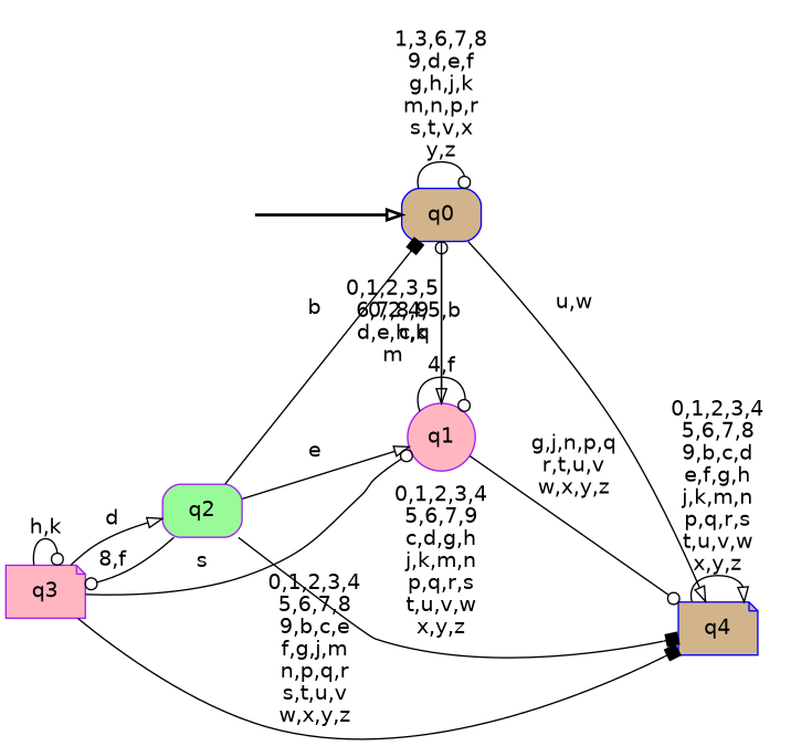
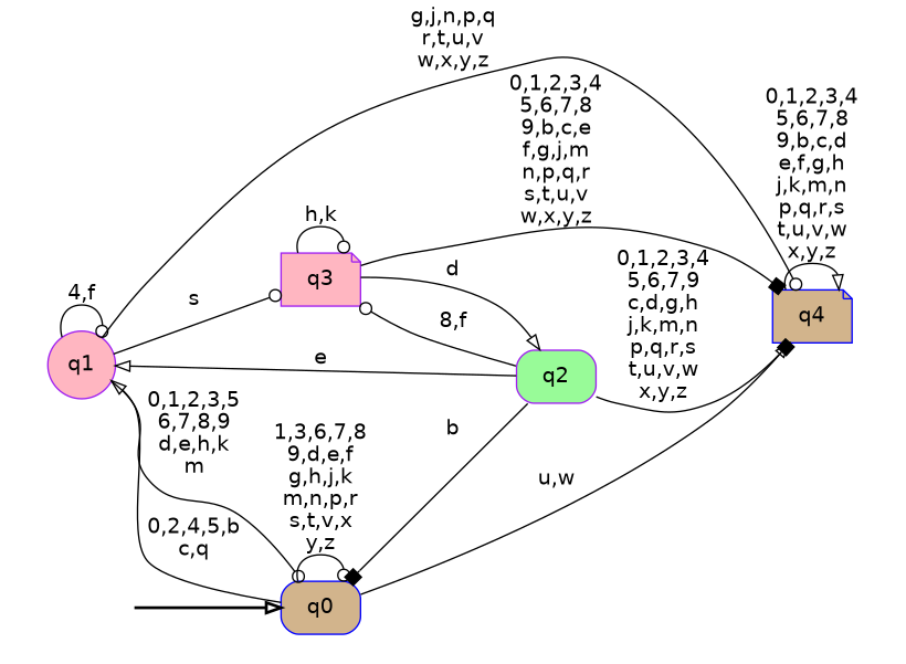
  digraph {
    fontname="DejaVu Sans"
    rankdir=LR
    node [fontname="DejaVu Sans" shape=box style="rounded,filled" color=purple fillcolor=tan]
    edge [arrowhead=odot fontname="DejaVu Sans"]
    __start0 [height=0 shape=none style=invis width=0 color="" fillcolor=""]
    n2 [color=blue label=q0]
    n3 [fillcolor=lightpink label=q1 shape=circle]
    n4 [color=blue label=q4 shape=note style=filled]
    n5 [fillcolor=lightpink label=q3 shape=note style=filled]
    n6 [fillcolor=palegreen label=q2]
    subgraph cluster_1 {
      nodesep=0.15
      ranksep=0.15
      style=invis
      __start0
      n2
    }
    __start0 -> n2 [arrowhead=onormal penwidth=2]
    n2 -> n2 [label="1,3,6,7,8\n9,d,e,f\ng,h,j,k\nm,n,p,r\ns,t,v,x\ny,z"]
    n2 -> n3 [arrowhead=onormal label="0,2,4,5,b\nc,q"]
    n2 -> n4 [arrowhead=onormal label="u,w"]
    n3 -> n2 [label="0,1,2,3,5\n6,7,8,9\nd,e,h,k\nm"]
    n3 -> n3 [label="4,f"]
    n3 -> n4 [label="g,j,n,p,q\nr,t,u,v\nw,x,y,z"]
-   n5 -> n3 [label=s]
+   n3 -> n5 [label=s]
    n4 -> n4 [arrowhead=onormal label="0,1,2,3,4\n5,6,7,8\n9,b,c,d\ne,f,g,h\nj,k,m,n\np,q,r,s\nt,u,v,w\nx,y,z"]
    n5 -> n4 [arrowhead=box label="0,1,2,3,4\n5,6,7,8\n9,b,c,e\nf,g,j,m\nn,p,q,r\ns,t,u,v\nw,x,y,z"]
    n5 -> n5 [label="h,k"]
    n5 -> n6 [arrowhead=onormal label=d]
    n6 -> n2 [arrowhead=box label=b]
    n6 -> n3 [arrowhead=onormal label=e]
    n6 -> n4 [arrowhead=box label="0,1,2,3,4\n5,6,7,9\nc,d,g,h\nj,k,m,n\np,q,r,s\nt,u,v,w\nx,y,z"]
    n6 -> n5 [label="8,f"]
  }
